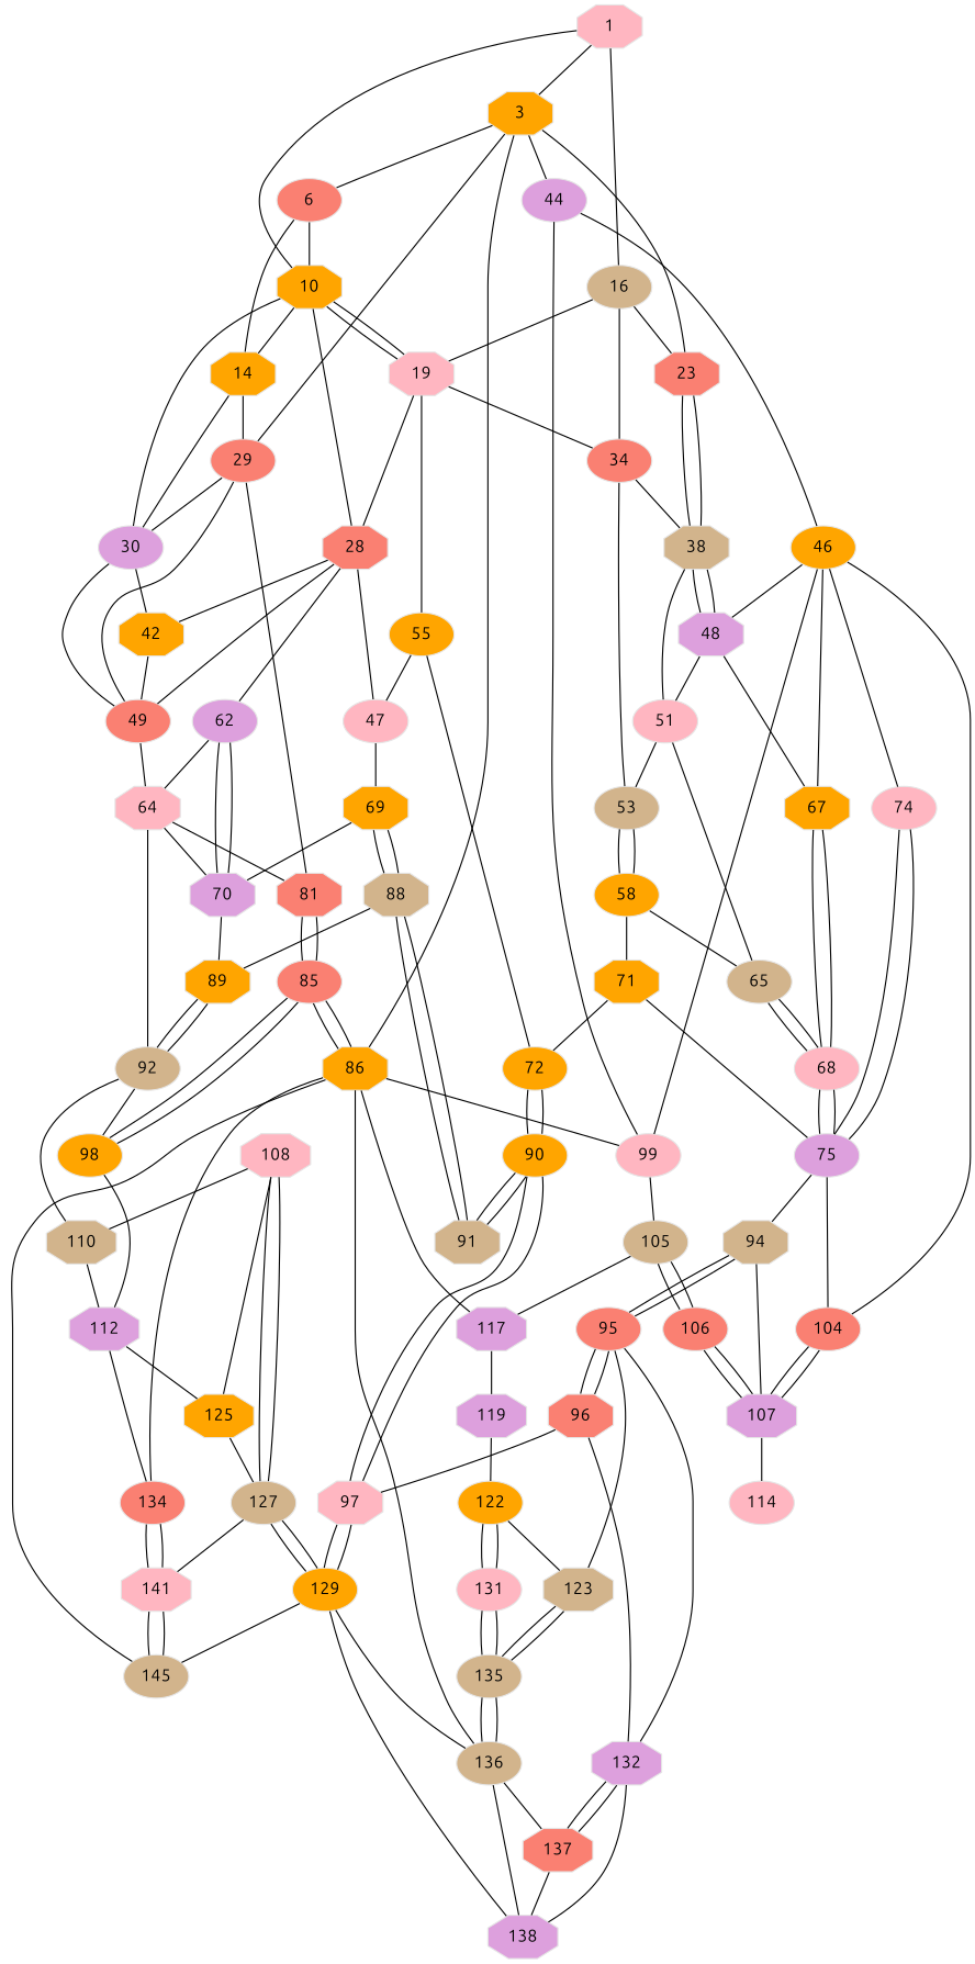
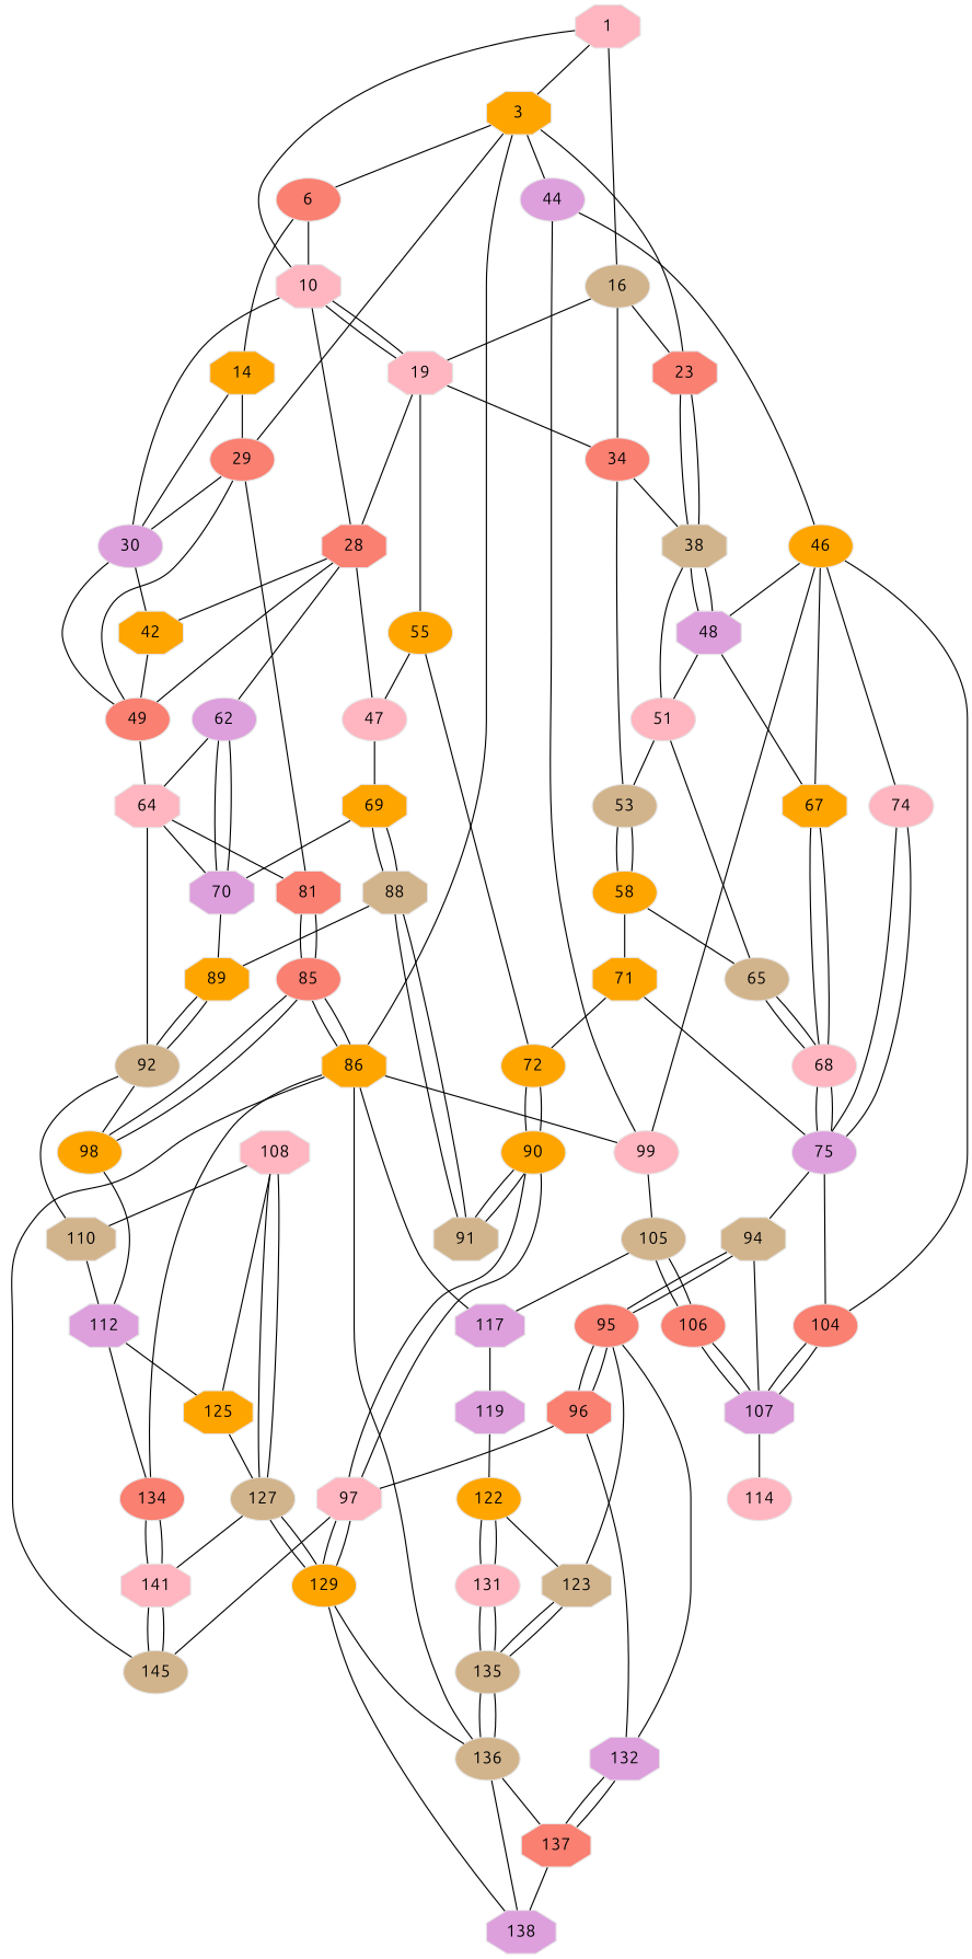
  graph {
    fontname=Ubuntu
    node [color=gray90 fillcolor=orange fontname=Ubuntu shape=ellipse style=filled]
    edge [fontname=Ubuntu]
    1 [fillcolor=lightpink shape=octagon super="+9+2"]
    3 [shape=octagon super="+22+4"]
-   10 [shape=octagon super="+11"]
+   10 [fillcolor=lightpink shape=octagon super="+11"]
    16 [fillcolor=tan super="+18+17"]
    6 [fillcolor=salmon super="+24+7"]
    23 [fillcolor=salmon shape=octagon]
    29 [fillcolor=salmon super="+33"]
    44 [fillcolor=plum super="+45"]
    86 [shape=octagon super="+87"]
    14 [shape=octagon super="+25"]
    19 [fillcolor=lightpink shape=octagon super="+27"]
    28 [fillcolor=salmon shape=octagon super="+40"]
    30 [fillcolor=plum super="+37+31"]
    34 [fillcolor=salmon super="+35"]
    38 [fillcolor=tan shape=octagon super="+39"]
    49 [fillcolor=salmon super="+50"]
    81 [fillcolor=salmon shape=octagon]
    46 [super="+76+47"]
    99 [fillcolor=lightpink super="+100"]
    117 [fillcolor=plum shape=octagon super="+118"]
    134 [fillcolor=salmon]
    136 [fillcolor=tan super="+142"]
    145 [fillcolor=tan]
    55 [super="+56"]
    42 [shape=octagon super="+43"]
    n26 [fillcolor=lightpink label=47]
    62 [fillcolor=plum super="+63"]
    53 [fillcolor=tan]
    72
    48 [fillcolor=plum shape=octagon super="+59"]
    51 [fillcolor=lightpink super="+52"]
    64 [fillcolor=lightpink shape=octagon super="+79"]
    69 [shape=octagon]
    70 [fillcolor=plum shape=octagon super="+78"]
    85 [fillcolor=salmon]
    58 [super="+66"]
    67 [shape=octagon]
    65 [fillcolor=tan]
    74 [fillcolor=lightpink]
    104 [fillcolor=salmon]
    105 [fillcolor=tan super="+116"]
    68 [fillcolor=lightpink]
    75 [fillcolor=plum super="+83"]
    107 [fillcolor=plum shape=octagon super="+113"]
    106 [fillcolor=salmon]
    92 [fillcolor=tan super="+93"]
    71 [shape=octagon]
    90
    88 [fillcolor=tan shape=octagon]
    89 [shape=octagon]
    98
    110 [fillcolor=tan shape=octagon super="+111"]
    94 [fillcolor=tan shape=octagon]
    91 [fillcolor=tan shape=octagon]
    97 [fillcolor=lightpink shape=octagon]
    95 [fillcolor=salmon super="+124"]
    112 [fillcolor=plum shape=octagon super="+120"]
    119 [fillcolor=plum shape=octagon super="+121"]
    141 [fillcolor=lightpink shape=octagon]
    138 [fillcolor=plum shape=octagon super="+143"]
    137 [fillcolor=salmon shape=octagon]
    129 [super="+139"]
    108 [fillcolor=lightpink shape=octagon super="+109"]
    125 [shape=octagon]
    127 [fillcolor=tan super="+128"]
    96 [fillcolor=salmon shape=octagon]
    123 [fillcolor=tan shape=octagon]
    132 [fillcolor=plum shape=octagon super="+133"]
    114 [fillcolor=lightpink super="+115"]
    135 [fillcolor=tan]
    122
    131 [fillcolor=lightpink]
    1 -- 3
    1 -- 10
    1 -- 16 [weight=2]
    3 -- 6
    3 -- 23
    3 -- 29
    3 -- 44 [weight=2]
    3 -- 86 [weight=2]
-   10 -- 14
    10 -- 19
    10 -- 19
    10 -- 28
    10 -- 30
    16 -- 23
    16 -- 19
    16 -- 34
    6 -- 10
    6 -- 14 [weight=2]
    23 -- 38
    23 -- 38
    29 -- 30
    29 -- 49
    29 -- 81
    44 -- 46
    44 -- 99
    86 -- 99
    86 -- 117
    86 -- 134
    86 -- 136
    86 -- 145
    14 -- 29
    14 -- 30
    19 -- 28
    19 -- 34
    19 -- 55
    28 -- 49
    28 -- 42
    28 -- n26
    28 -- 62
    30 -- 49
    30 -- 42 [weight=2]
    34 -- 38
    34 -- 53
    38 -- 48
    38 -- 48
    38 -- 51
    49 -- 64
    81 -- 85
    81 -- 85
    46 -- 99
    46 -- 48
    46 -- 67
    46 -- 74 [weight=2]
    46 -- 104
    99 -- 105
    117 -- 119
    134 -- 141
    134 -- 141
    136 -- 138
    136 -- 137
    55 -- n26
    55 -- 72
    42 -- 49
    n26 -- 69
    62 -- 64
    62 -- 70 [weight=2]
    62 -- 70
    53 -- 58
    53 -- 58
    72 -- 90
    72 -- 90
    48 -- 51
    48 -- 67
    51 -- 53
    51 -- 65
    64 -- 81
    64 -- 70
    64 -- 92
    69 -- 70
    69 -- 88
    69 -- 88
    70 -- 89
    85 -- 86
    85 -- 86
    85 -- 98
    85 -- 98
    58 -- 65
    58 -- 71
    67 -- 68
    67 -- 68
    65 -- 68
    65 -- 68
    74 -- 75
    74 -- 75
    104 -- 107
    104 -- 107
    105 -- 117
    105 -- 106
    105 -- 106
    68 -- 75
    68 -- 75
    75 -- 104
    75 -- 94
    107 -- 114
    106 -- 107
    106 -- 107
    92 -- 98
    92 -- 110
    71 -- 72
    71 -- 75
    90 -- 91
    90 -- 91
    90 -- 97
    90 -- 97
    88 -- 89
    88 -- 91
    88 -- 91
    89 -- 92
    89 -- 92
    98 -- 112
    110 -- 112 [weight=2]
    94 -- 107
    94 -- 95
    94 -- 95
    97 -- 129
    97 -- 129
    95 -- 96
    95 -- 96
    95 -- 123
    95 -- 132
    112 -- 134
    112 -- 125
    119 -- 122
    141 -- 145
    141 -- 145
    137 -- 138
    129 -- 136
-   129 -- 145
+   97 -- 145
    129 -- 138
    108 -- 110
    108 -- 125
    108 -- 127
    108 -- 127
    125 -- 127
    127 -- 141
    127 -- 129
    127 -- 129
    96 -- 97
    96 -- 132
    123 -- 135
    123 -- 135
-   132 -- 138
    132 -- 137
    132 -- 137
    135 -- 136
    135 -- 136
    122 -- 123
    122 -- 131
    122 -- 131
    131 -- 135
    131 -- 135
  }
